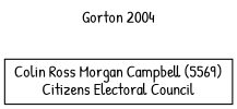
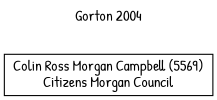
  digraph {
    label="Gorton 2004"
    labelloc=t
    mclimit=10
    rankdir=LR
    fontname="Patrick Hand"
-   n1 [label="Colin Ross Morgan Campbell (5569)\nCitizens Electoral Council" shape=box fontname="Patrick Hand"]
+   n1 [label="Colin Ross Morgan Campbell (5569)\nCitizens Morgan Council" shape=box fontname="Patrick Hand"]
  }
